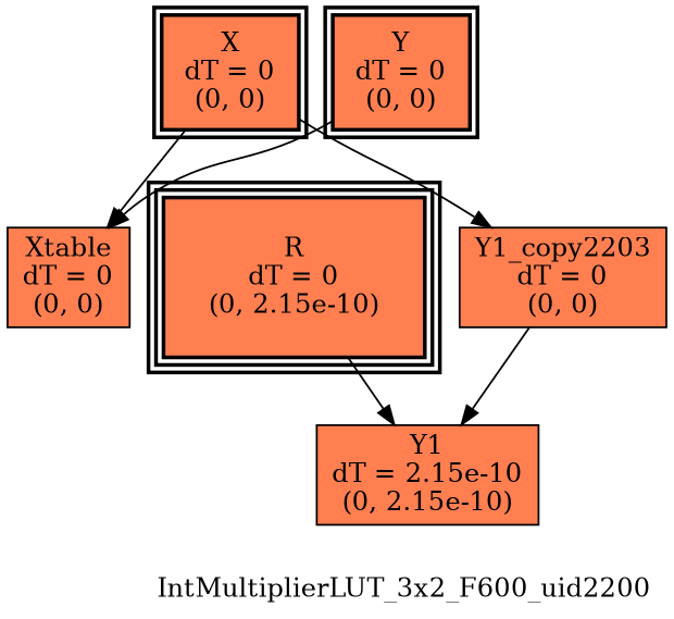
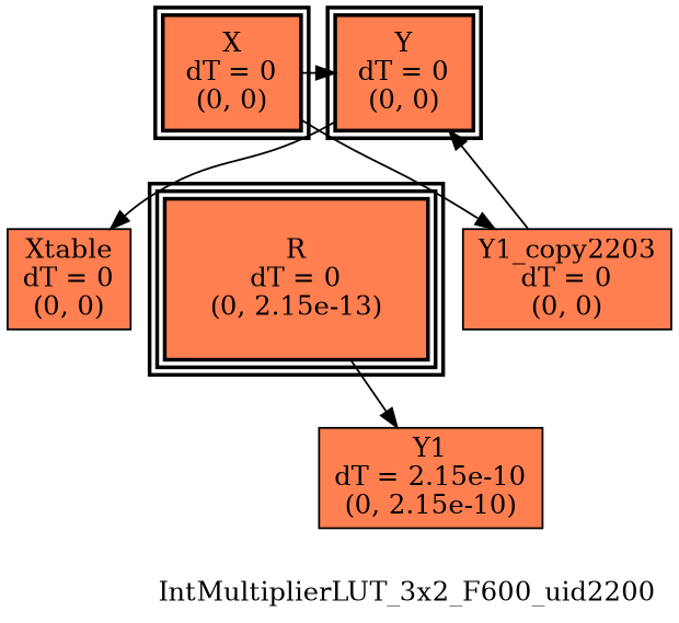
  digraph {
    label=IntMultiplierLUT_3x2_F600_uid2200
    labeljust=right
    labelloc=bottom
    nodesep=0.25
    ranksep=0.5
    node [color=black fillcolor=coral peripheries=1 shape=box style="bold, filled"]
    edge [arrowhead=normal arrowsize=1.0 arrowtail=normal color=black dir=forward]
    n1 [label="X\ndT = 0\n(0, 0)" peripheries=2]
    n2 [label="Y\ndT = 0\n(0, 0)" peripheries=2]
-   n3 [label="R\ndT = 0\n(0, 2.15e-10)" peripheries=3]
+   n3 [label="R\ndT = 0\n(0, 2.15e-13)" peripheries=3]
    n4 [label="Xtable\ndT = 0\n(0, 0)" style=filled]
    n5 [label="Y1_copy2203\ndT = 0\n(0, 0)" style=filled]
    n6 [label="Y1\ndT = 2.15e-10\n(0, 2.15e-10)" style=filled]
    subgraph sub_1 {
      rank=same
      n1
      n2
    }
    subgraph sub_2 {
      rank=same
      n3
    }
-   n1 -> n4
+   n1 -> n2
    n1 -> n5
    n2 -> n4
    n3 -> n6
-   n5 -> n6
+   n5 -> n2
  }
